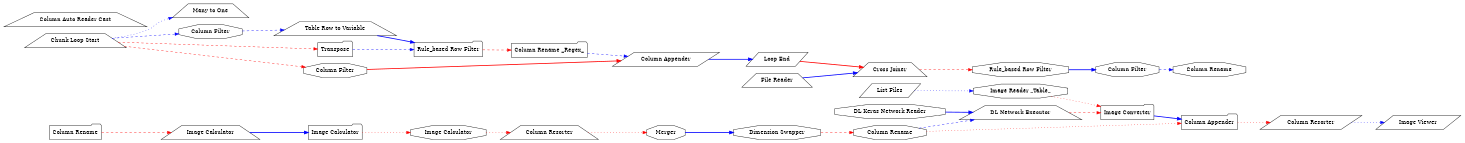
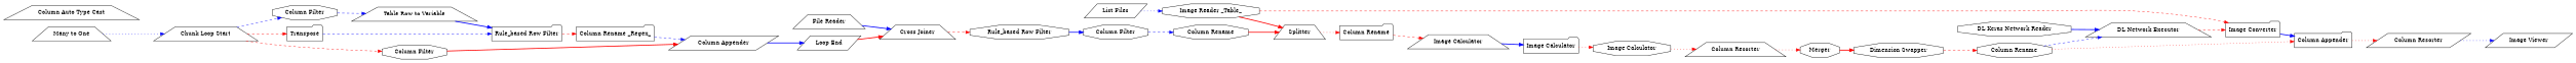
  digraph {
    rankdir=LR
    node [shape=octagon]
    edge [color=red style=dashed]
    n1 [label="DL Keras Network Reader"]
    n2 [label="DL Network Executor" shape=trapezium]
    n3 [label="Image Converter" shape=folder]
    n4 [label="List Files" shape=parallelogram]
    n5 [label="Image Reader _Table_"]
+   n6 [label=Splitter shape=trapezium]
    n7 [label="Column Rename" shape=folder]
    n8 [label="Column Appender" shape=folder]
    n9 [label="Image Viewer" shape=parallelogram]
    n10 [label="Dimension Swapper"]
    n11 [label="Column Rename"]
    n12 [label="Image Calculator" shape=trapezium]
    n13 [label="Image Calculator" shape=folder]
    n14 [label="Image Calculator"]
    n15 [label="Column Resorter" shape=trapezium]
    n16 [label=Merger]
    n17 [label="Column Resorter" shape=parallelogram]
    n18 [label="Many to One" shape=trapezium]
    n19 [label="Chunk Loop Start" shape=trapezium]
    n20 [label="Column Filter"]
    n21 [label=Transpose shape=folder]
    n22 [label="Column Filter"]
    n23 [label="File Reader" shape=trapezium]
    n24 [label="Cross Joiner" shape=trapezium]
    n25 [label="Rule_based Row Filter"]
    n26 [label="Column Filter"]
    n27 [label="Column Rename"]
    n28 [label="Table Row to Variable" shape=trapezium]
    n29 [label="Rule_based Row Filter" shape=folder]
    n30 [label="Column Appender" shape=parallelogram]
    n31 [label="Column Rename _Regex_" shape=folder]
    n32 [label="Loop End" shape=parallelogram]
-   n33 [label="Column Auto Reader Cast" shape=trapezium]
+   n33 [label="Column Auto Type Cast" shape=trapezium]
    n1 -> n2 [color=blue style=bold]
    n2 -> n3
    n3 -> n8 [color=blue style=bold]
    n4 -> n5 [color=blue style=dotted]
-   n5 -> n3 [style=dotted]
+   n5 -> n3
+   n5 -> n6 [style=bold]
+   n6 -> n7 [style=dotted]
    n7 -> n12
    n8 -> n17 [style=dotted]
    n10 -> n11
    n11 -> n2 [color=blue]
    n11 -> n8 [style=dotted]
    n12 -> n13 [color=blue style=bold]
    n13 -> n14 [style=dotted]
    n14 -> n15 [style=dotted]
    n15 -> n16 [style=dotted]
-   n16 -> n10 [color=blue style=bold]
+   n16 -> n10 [style=bold]
    n17 -> n9 [color=blue style=dotted]
-   n19 -> n18 [color=blue style=dotted]
+   n18 -> n19 [color=blue style=dotted]
    n19 -> n20 [color=blue]
    n19 -> n21
    n19 -> n22
    n20 -> n28 [color=blue]
    n21 -> n29 [color=blue]
    n22 -> n30 [style=bold]
    n23 -> n24 [color=blue style=bold]
    n24 -> n25
    n25 -> n26 [color=blue style=bold]
    n26 -> n27 [color=blue]
+   n27 -> n6 [style=bold]
    n28 -> n29 [color=blue style=bold]
    n29 -> n31
    n30 -> n32 [color=blue style=bold]
    n31 -> n30 [color=blue]
    n32 -> n24 [style=bold]
  }
